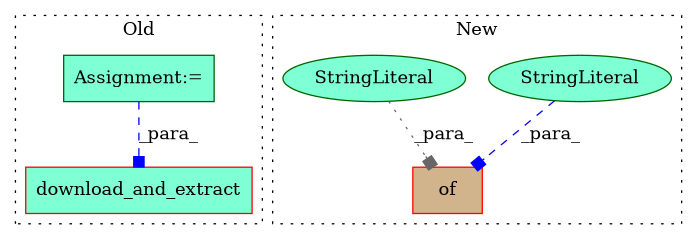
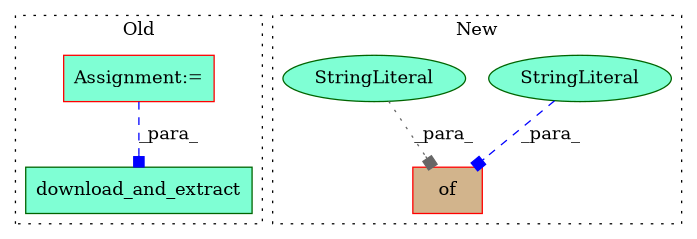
  digraph {
    node [a=32 color=red fillcolor=aquamarine l=18 shape=box style=filled]
    edge [arrowhead=box color=blue style=dashed]
-   n1 [l="21,1" label=download_and_extract s="1292,1322"]
-   n2 [a=7 color=darkgreen l=1 label="Assignment:=" s=1280]
+   n1 [color=darkgreen l="21,1" label=download_and_extract s="1292,1322"]
+   n2 [a=7 l=1 label="Assignment:=" s=1280]
    n3 [fillcolor=tan l="3,1" label=of s="2533,2666"]
    n4 [a=45 color=darkgreen label=StringLiteral s=2604 shape=ellipse]
    n5 [a=45 color=darkgreen label=StringLiteral s=2536 shape=ellipse]
    subgraph cluster_1 {
      label=Old
      style=dotted
      n1
      n2
    }
    subgraph cluster_2 {
      label=New
      style=dotted
      n3
      n4
      n5
    }
    n2 -> n1 [label=_para_]
    n4 -> n3 [label=_para_]
    n5 -> n3 [color=gray40 label=_para_ style=dotted]
  }
